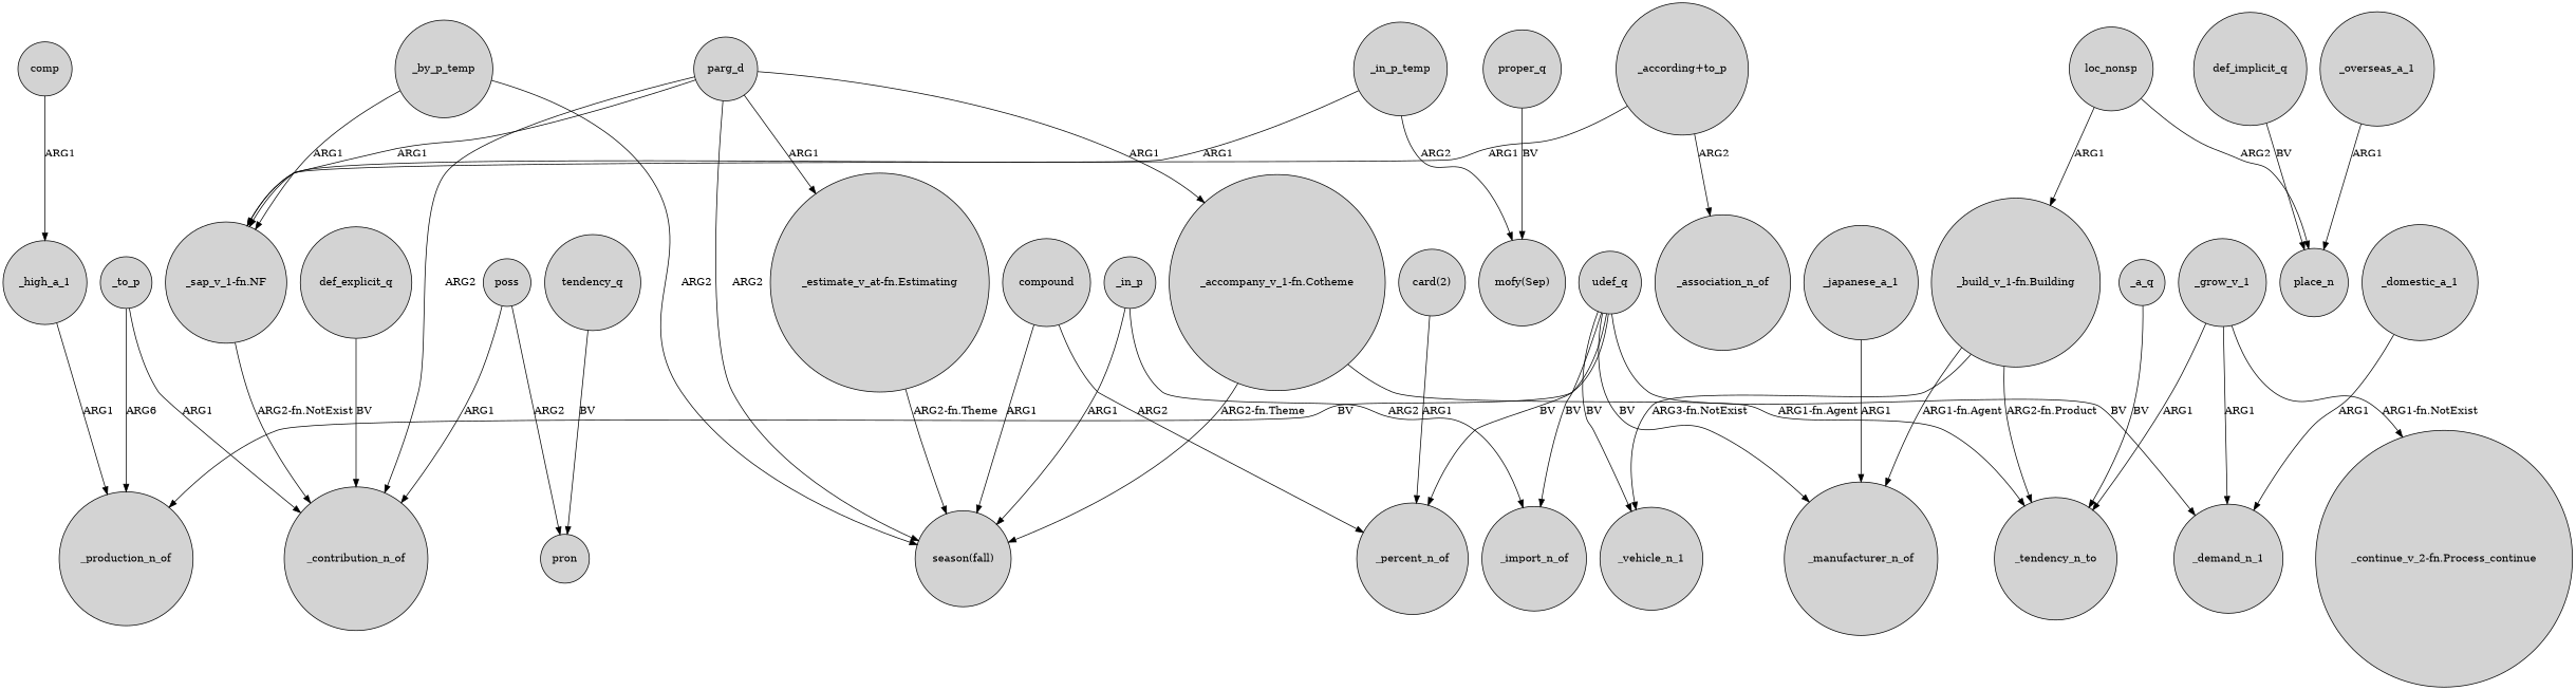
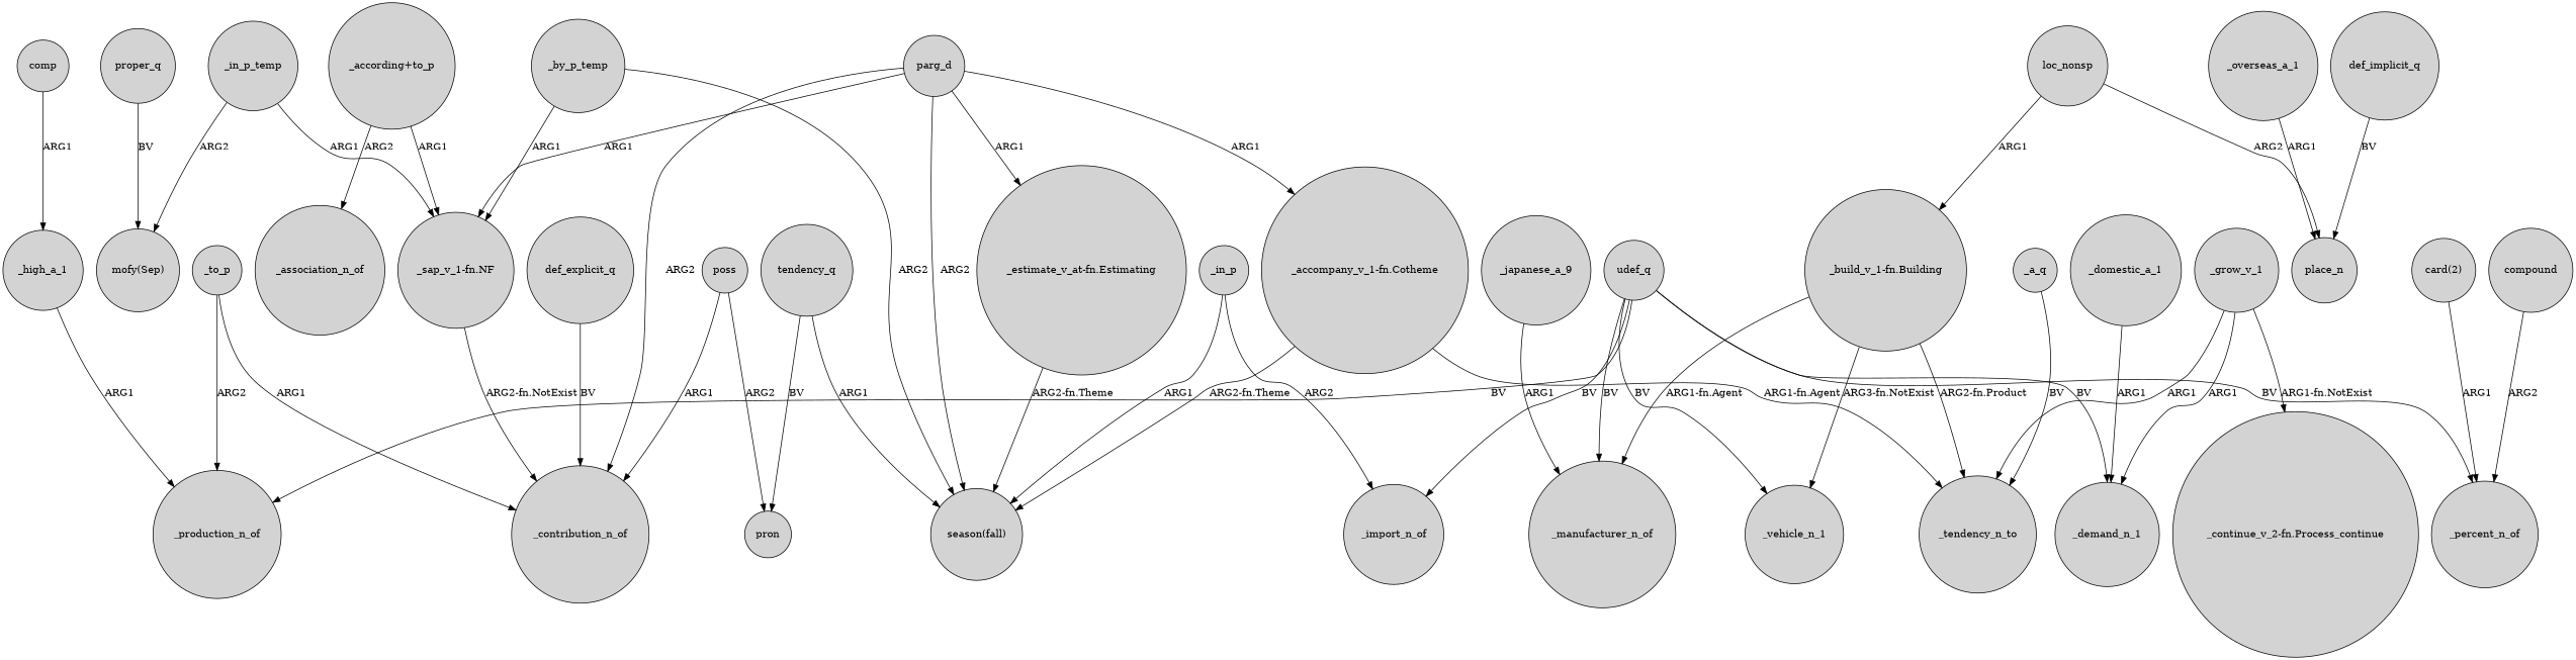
  digraph {
    node [shape=circle style=filled]
    udef_q
    _production_n_of
    _demand_n_1
    _manufacturer_n_of
    _percent_n_of
    _vehicle_n_1
    _import_n_of
    _to_p
    _contribution_n_of
    parg_d
    "season(fall)"
    "_accompany_v_1-fn.Cotheme"
    "_sap_v_1-fn.NF"
    "_estimate_v_at-fn.Estimating"
    _tendency_n_to
    loc_nonsp
    "_build_v_1-fn.Building"
    place_n
    _grow_v_1
    "_continue_v_2-fn.Process_continue"
    poss
    pron
    _domestic_a_1
-   _japanese_a_1
+   _japanese_a_1 [label=_japanese_a_9]
    "card(2)"
    _a_q
    def_implicit_q
    comp
    _high_a_1
    proper_q
    "mofy(Sep)"
    compound
    _by_p_temp
    n34 [label=tendency_q]
    "_according+to_p"
    _association_n_of
    def_explicit_q
    _in_p
    _overseas_a_1
    _in_p_temp
    udef_q -> _production_n_of [label=BV]
    udef_q -> _demand_n_1 [label=BV]
    udef_q -> _manufacturer_n_of [label=BV]
    udef_q -> _percent_n_of [label=BV]
    udef_q -> _vehicle_n_1 [label=BV]
    udef_q -> _import_n_of [label=BV]
-   _to_p -> _production_n_of [label=ARG6]
+   _to_p -> _production_n_of [label=ARG2]
    _to_p -> _contribution_n_of [label=ARG1]
    parg_d -> _contribution_n_of [label=ARG2]
    parg_d -> "season(fall)" [label=ARG2]
    parg_d -> "_accompany_v_1-fn.Cotheme" [label=ARG1]
    parg_d -> "_sap_v_1-fn.NF" [label=ARG1]
    parg_d -> "_estimate_v_at-fn.Estimating" [label=ARG1]
    "_accompany_v_1-fn.Cotheme" -> "season(fall)" [label="ARG2-fn.Theme"]
    "_accompany_v_1-fn.Cotheme" -> _tendency_n_to [label="ARG1-fn.Agent"]
    "_sap_v_1-fn.NF" -> _contribution_n_of [label="ARG2-fn.NotExist"]
    "_estimate_v_at-fn.Estimating" -> "season(fall)" [label="ARG2-fn.Theme"]
    loc_nonsp -> "_build_v_1-fn.Building" [label=ARG1]
    loc_nonsp -> place_n [label=ARG2]
    "_build_v_1-fn.Building" -> _manufacturer_n_of [label="ARG1-fn.Agent"]
    "_build_v_1-fn.Building" -> _vehicle_n_1 [label="ARG3-fn.NotExist"]
    "_build_v_1-fn.Building" -> _tendency_n_to [label="ARG2-fn.Product"]
    _grow_v_1 -> _demand_n_1 [label=ARG1]
    _grow_v_1 -> _tendency_n_to [label=ARG1]
    _grow_v_1 -> "_continue_v_2-fn.Process_continue" [label="ARG1-fn.NotExist"]
    poss -> _contribution_n_of [label=ARG1]
    poss -> pron [label=ARG2]
    _domestic_a_1 -> _demand_n_1 [label=ARG1]
    _japanese_a_1 -> _manufacturer_n_of [label=ARG1]
    "card(2)" -> _percent_n_of [label=ARG1]
    _a_q -> _tendency_n_to [label=BV]
    def_implicit_q -> place_n [label=BV]
    comp -> _high_a_1 [label=ARG1]
    _high_a_1 -> _production_n_of [label=ARG1]
    proper_q -> "mofy(Sep)" [label=BV]
    compound -> _percent_n_of [label=ARG2]
-   compound -> "season(fall)" [label=ARG1]
+   n34 -> "season(fall)" [label=ARG1]
    _by_p_temp -> "season(fall)" [label=ARG2]
    _by_p_temp -> "_sap_v_1-fn.NF" [label=ARG1]
    n34 -> pron [label=BV]
    "_according+to_p" -> "_sap_v_1-fn.NF" [label=ARG1]
    "_according+to_p" -> _association_n_of [label=ARG2]
    def_explicit_q -> _contribution_n_of [label=BV]
    _in_p -> _import_n_of [label=ARG2]
    _in_p -> "season(fall)" [label=ARG1]
    _overseas_a_1 -> place_n [label=ARG1]
    _in_p_temp -> "_sap_v_1-fn.NF" [label=ARG1]
    _in_p_temp -> "mofy(Sep)" [label=ARG2]
  }
